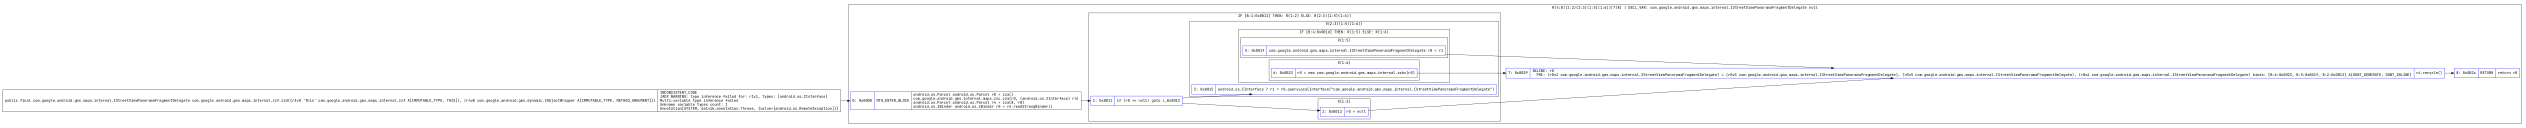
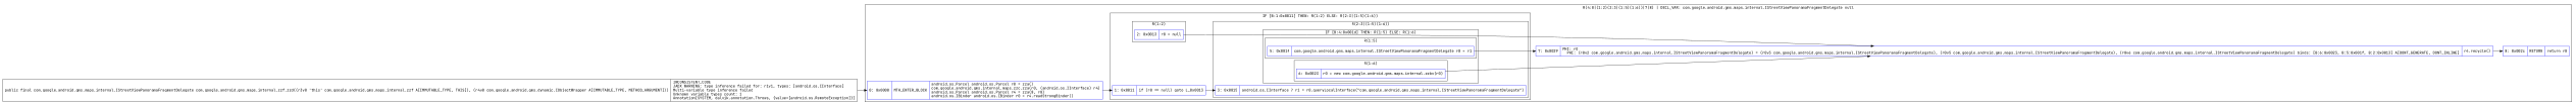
  digraph {
    fontname="JetBrains Mono"
    rankdir=LR
    node [color=blue fontname="JetBrains Mono" shape=record]
    edge [fontname="JetBrains Mono"]
    n1 [label="{2\:\ 0x0013|r0 = null\l}"]
    n2 [label="{5\:\ 0x001f|com.google.android.gms.maps.internal.IStreetViewPanoramaFragmentDelegate r0 = r1\l}"]
    n3 [label="{6\:\ 0x0023|r0 = new com.google.android.gms.maps.internal.zzbv(r0)\l}"]
    n4 [label="{3\:\ 0x0015|android.os.IInterface ? r1 = r0.queryLocalInterface(\"com.google.android.gms.maps.internal.IStreetViewPanoramaFragmentDelegate\")\l}"]
    n5 [label="{1\:\ 0x0011|if (r0 == null) goto L_0x0013\l}"]
    n6 [label="{0\:\ 0x0000|MTH_ENTER_BLOCK\l|android.os.Parcel android.os.Parcel r0 = zza()\lcom.google.android.gms.internal.maps.zzc.zza(r0, (android.os.IInterface) r4)\landroid.os.Parcel android.os.Parcel r4 = zza(8, r0)\landroid.os.IBinder android.os.IBinder r0 = r4.readStrongBinder()\l}"]
-   n7 [label="{7\:\ 0x0029|INLINE: r0 \l  PHI: (r0v2 com.google.android.gms.maps.internal.IStreetViewPanoramaFragmentDelegate) = (r0v3 com.google.android.gms.maps.internal.IStreetViewPanoramaFragmentDelegate), (r0v5 com.google.android.gms.maps.internal.IStreetViewPanoramaFragmentDelegate), (r0v6 com.google.android.gms.maps.internal.IStreetViewPanoramaFragmentDelegate) binds: [B:6:0x0023, B:5:0x001f, B:2:0x0013] A[DONT_GENERATE, DONT_INLINE]\l|r4.recycle()\l}"]
+   n7 [label="{7\:\ 0x0029|PHI: r0 \l  PHI: (r0v2 com.google.android.gms.maps.internal.IStreetViewPanoramaFragmentDelegate) = (r0v3 com.google.android.gms.maps.internal.IStreetViewPanoramaFragmentDelegate), (r0v5 com.google.android.gms.maps.internal.IStreetViewPanoramaFragmentDelegate), (r0v6 com.google.android.gms.maps.internal.IStreetViewPanoramaFragmentDelegate) binds: [B:6:0x0023, B:5:0x001f, B:2:0x0013] A[DONT_GENERATE, DONT_INLINE]\l|r4.recycle()\l}"]
    n8 [label="{8\:\ 0x002c|RETURN\l|return r0\l}"]
    n9 [label="{public final com.google.android.gms.maps.internal.IStreetViewPanoramaFragmentDelegate com.google.android.gms.maps.internal.zzf.zzd((r3v0 'this' com.google.android.gms.maps.internal.zzf A[IMMUTABLE_TYPE, THIS]), (r4v0 com.google.android.gms.dynamic.IObjectWrapper A[IMMUTABLE_TYPE, METHOD_ARGUMENT]))  | INCONSISTENT_CODE\lJADX WARNING: type inference failed for: r1v1, types: [android.os.IInterface]\lMulti\-variable type inference failed\lUnknown variable types count: 1\lAnnotation[SYSTEM, dalvik.annotation.Throws, \{value=[android.os.RemoteException]\}]\l}" color=""]
    subgraph cluster_1 {
      label="R(4:0|(1:2)(2:3|(1:5)(1:6))|7|8) | DECL_VAR: com.google.android.gms.maps.internal.IStreetViewPanoramaFragmentDelegate null\l"
      n6
      n7
      n8
      subgraph cluster_2 {
        label="IF [B:1:0x0011] THEN: R(1:2) ELSE: R(2:3|(1:5)(1:6))"
        n5
        subgraph cluster_3 {
          label="R(1:2)"
          n1
        }
        subgraph cluster_4 {
          label="R(2:3|(1:5)(1:6))"
          n4
          subgraph cluster_5 {
            label="IF [B:4:0x001d] THEN: R(1:5) ELSE: R(1:6)"
            subgraph cluster_6 {
              label="R(1:5)"
              n2
            }
            subgraph cluster_7 {
              label="R(1:6)"
              n3
            }
          }
        }
      }
    }
    n1 -> n7
    n2 -> n7
    n3 -> n7
-   n5 -> n1
    n5 -> n4 [style=solid]
    n6 -> n5
    n7 -> n8
    n9 -> n6
  }
